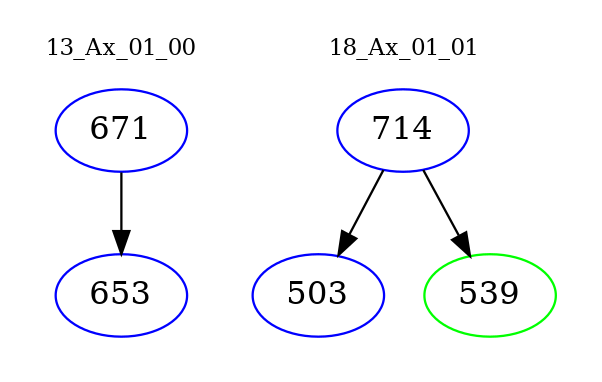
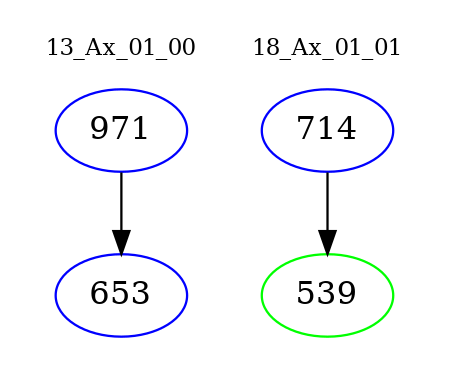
  digraph {
    node [color=blue]
    edge [color=black]
-   n1 [label=671]
+   n1 [label=971]
    n2 [label=653]
    n3 [label=714]
-   n4 [label=503]
    n5 [color=green label=539]
    subgraph cluster_1 {
      color=white
      fontsize=10
      label="13_Ax_01_00"
      n1
      n2
    }
    subgraph cluster_2 {
      color=white
      fontsize=10
      label="18_Ax_01_01"
      n3
-     n4
      n5
    }
    n1 -> n2
-   n3 -> n4
    n3 -> n5
  }
